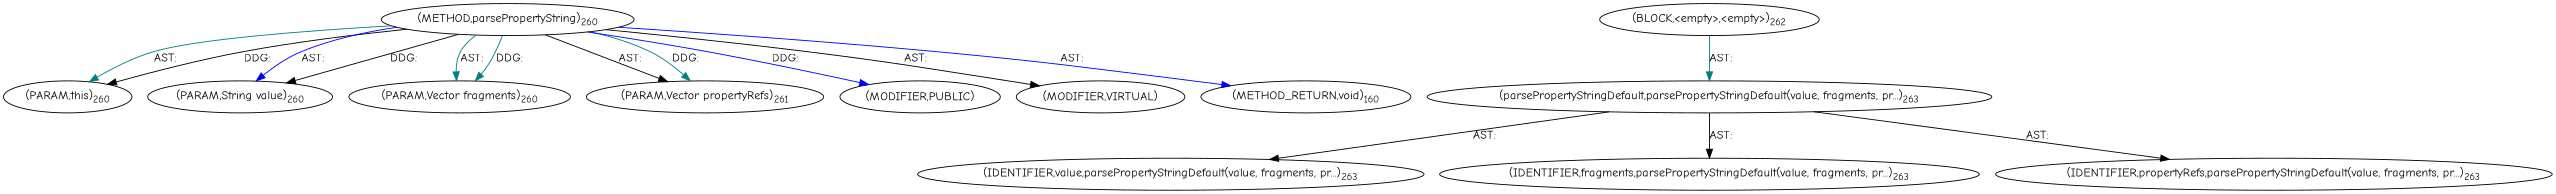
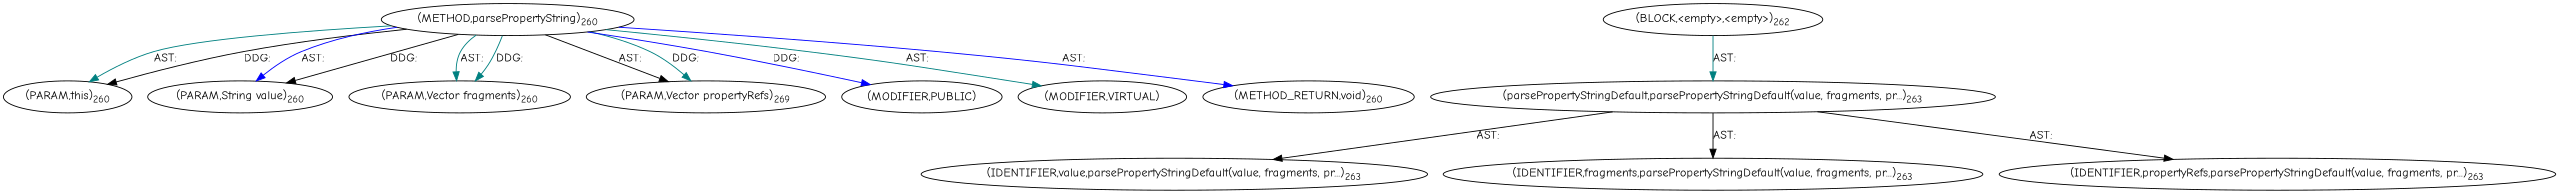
  digraph {
    fontname="Comic Neue"
    node [fontname="Comic Neue"]
    edge [color=black fontname="Comic Neue"]
    n1 [label=<(METHOD,parsePropertyString)<SUB>260</SUB>>]
    n2 [label=<(PARAM,this)<SUB>260</SUB>>]
    n3 [label=<(PARAM,String value)<SUB>260</SUB>>]
    n4 [label=<(PARAM,Vector fragments)<SUB>260</SUB>>]
-   n5 [label=<(PARAM,Vector propertyRefs)<SUB>261</SUB>>]
+   n5 [label=<(PARAM,Vector propertyRefs)<SUB>269</SUB>>]
    n6 [label=<(MODIFIER,PUBLIC)>]
    n7 [label=<(MODIFIER,VIRTUAL)>]
-   n8 [label=<(METHOD_RETURN,void)<SUB>160</SUB>>]
+   n8 [label=<(METHOD_RETURN,void)<SUB>260</SUB>>]
    n9 [label=<(BLOCK,&lt;empty&gt;,&lt;empty&gt;)<SUB>262</SUB>>]
    n10 [label=<(parsePropertyStringDefault,parsePropertyStringDefault(value, fragments, pr...)<SUB>263</SUB>>]
    n11 [label=<(IDENTIFIER,value,parsePropertyStringDefault(value, fragments, pr...)<SUB>263</SUB>>]
    n12 [label=<(IDENTIFIER,fragments,parsePropertyStringDefault(value, fragments, pr...)<SUB>263</SUB>>]
    n13 [label=<(IDENTIFIER,propertyRefs,parsePropertyStringDefault(value, fragments, pr...)<SUB>263</SUB>>]
    n1 -> n2 [color=teal label="AST: "]
    n1 -> n2 [label="DDG: "]
    n1 -> n3 [color=blue label="AST: "]
    n1 -> n3 [label="DDG: "]
    n1 -> n4 [color=teal label="AST: "]
    n1 -> n4 [color=teal label="DDG: "]
    n1 -> n5 [label="AST: "]
    n1 -> n5 [color=teal label="DDG: "]
    n1 -> n6 [color=blue label="DDG: "]
-   n1 -> n7 [label="AST: "]
+   n1 -> n7 [color=teal label="AST: "]
    n1 -> n8 [color=blue label="AST: "]
    n9 -> n10 [color=teal label="AST: "]
    n10 -> n11 [label="AST: "]
    n10 -> n12 [label="AST: "]
    n10 -> n13 [label="AST: "]
  }
